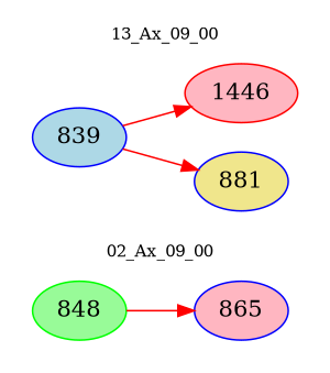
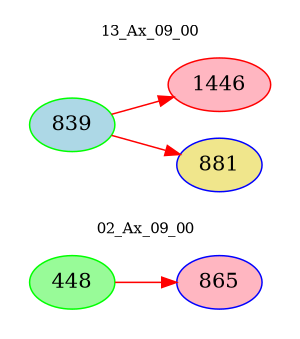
  digraph {
    rankdir=LR
    node [color=green fillcolor=lightpink style=filled]
    edge [color=red]
-   n1 [fillcolor=palegreen label=848]
+   n1 [fillcolor=palegreen label=448]
    n2 [color=blue label=865]
-   n3 [color=blue fillcolor=lightblue label=839]
+   n3 [fillcolor=lightblue label=839]
    n4 [color=blue fillcolor=khaki label=881]
    n5 [color=red label=1446]
    subgraph cluster_1 {
      color=white
      fontsize=10
      label="02_Ax_09_00"
      n1
      n2
    }
    subgraph cluster_2 {
      color=white
      fontsize=10
      label="13_Ax_09_00"
      n3
      n4
      n5
    }
    n1 -> n2
    n3 -> n4
    n3 -> n5
  }
